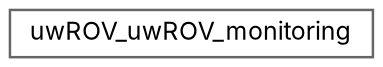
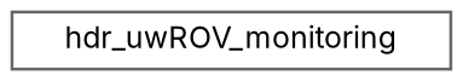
  digraph {
    rankdir=LR
    fontname=Inter
-   n1 [color=grey40 fillcolor=white fontname=Inter fontsize=10 height=0.2 label=uwROV_uwROV_monitoring shape=box style=filled width=0.4]
+   n1 [color=grey40 fillcolor=white fontname=Inter fontsize=10 height=0.2 label=hdr_uwROV_monitoring shape=box style=filled width=0.4]
  }
